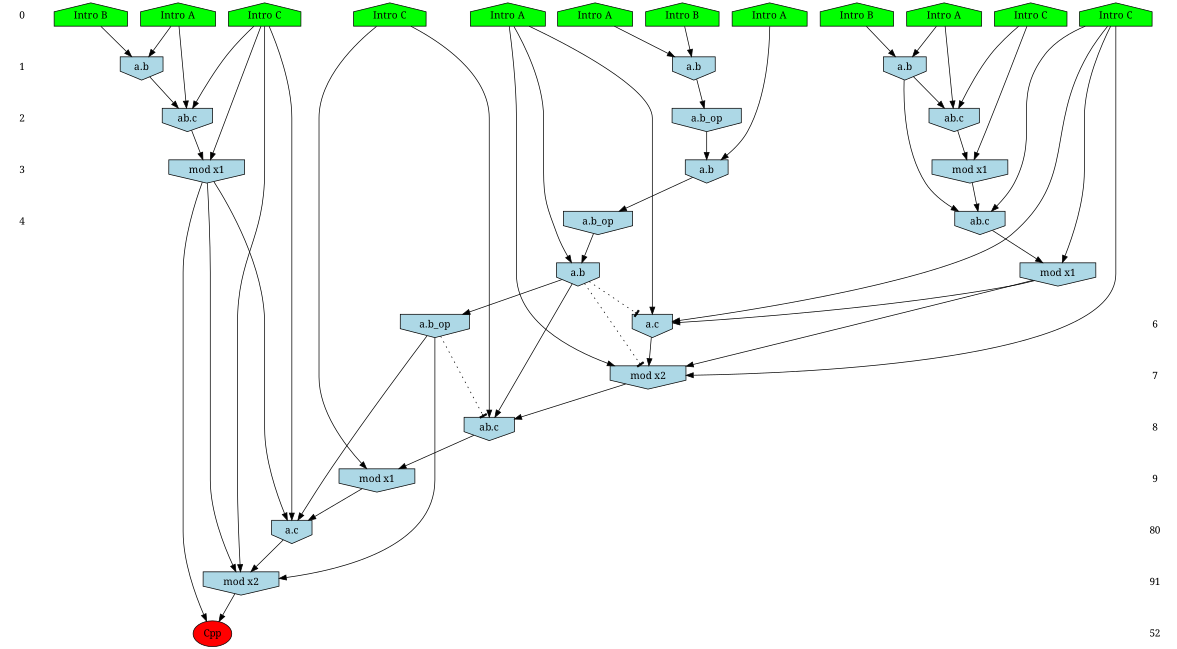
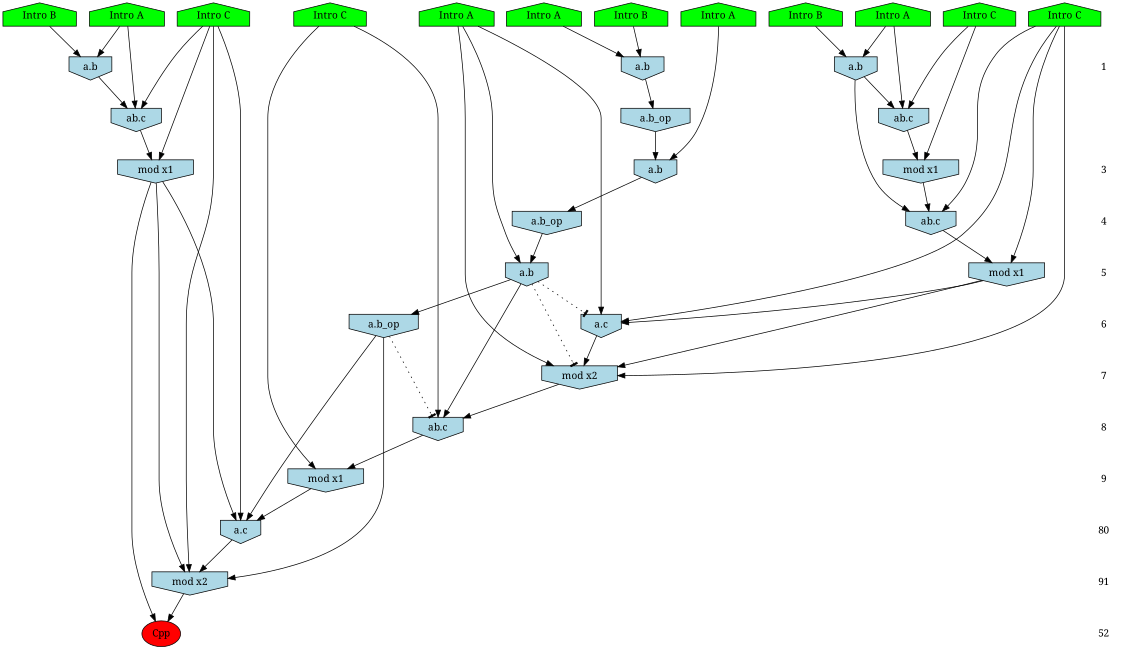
  digraph {
    fontname="Noto Serif"
    ranksep=.5
    node [fontname="Noto Serif" shape=invhouse fillcolor=lightblue style=filled]
    edge [fontname="Noto Serif"]
-   0 [shape=plaintext fillcolor="" style=""]
    n2 [fillcolor=green label="Intro B" shape=house]
    n3 [fillcolor=green label="Intro B" shape=house]
    n4 [fillcolor=green label="Intro A" shape=house]
    n5 [fillcolor=green label="Intro B" shape=house]
    n6 [fillcolor=green label="Intro A" shape=house]
    n7 [fillcolor=green label="Intro A" shape=house]
    n8 [fillcolor=green label="Intro A" shape=house]
    n9 [fillcolor=green label="Intro A" shape=house]
    n10 [fillcolor=green label="Intro C" shape=house]
    n11 [fillcolor=green label="Intro C" shape=house]
    n12 [fillcolor=green label="Intro C" shape=house]
    n13 [fillcolor=green label="Intro C" shape=house]
    1 [shape=plaintext fillcolor="" style=""]
    n15 [label="a.b"]
    n16 [label="a.b"]
    n17 [label="a.b"]
-   2 [shape=plaintext fillcolor="" style=""]
    n19 [label="a.b_op"]
    n20 [label="ab.c"]
    n21 [label="ab.c"]
    3 [shape=plaintext fillcolor="" style=""]
    n23 [label="a.b"]
    n24 [label="mod x1"]
    n25 [label="mod x1"]
    4 [shape=plaintext fillcolor="" style=""]
    n27 [label="a.b_op"]
    n28 [label="ab.c"]
+   5 [shape=plaintext fillcolor="" style=""]
    n30 [label="mod x1"]
    n31 [label="a.b"]
    6 [shape=plaintext fillcolor="" style=""]
    n33 [label="a.c"]
    n34 [label="a.b_op"]
    7 [shape=plaintext fillcolor="" style=""]
    n36 [label="mod x2"]
    8 [shape=plaintext fillcolor="" style=""]
    n38 [label="ab.c"]
    9 [shape=plaintext fillcolor="" style=""]
    n40 [label="mod x1"]
    n41 [label=80 shape=plaintext fillcolor="" style=""]
    n42 [label="a.c"]
    n43 [label=91 shape=plaintext fillcolor="" style=""]
    n44 [label="mod x2"]
    n45 [label=52 shape=plaintext fillcolor="" style=""]
    n46 [fillcolor=red label=Cpp shape=""]
    subgraph sub_1 {
      rank=same
-     0
      n2
      n3
      n4
      n5
      n6
      n7
      n8
      n9
      n10
      n11
      n12
      n13
    }
    subgraph sub_2 {
      rank=same
      1
      n15
      n16
      n17
    }
    subgraph sub_3 {
      rank=same
-     2
      n19
      n20
      n21
    }
    subgraph sub_4 {
      rank=same
      3
      n23
      n24
      n25
    }
    subgraph sub_5 {
      rank=same
      4
      n27
      n28
    }
    subgraph sub_6 {
      rank=same
+     5
      n30
      n31
    }
    subgraph sub_7 {
      rank=same
      6
      n33
      n34
    }
    subgraph sub_8 {
      rank=same
      7
      n36
    }
    subgraph sub_9 {
      rank=same
      8
      n38
    }
    subgraph sub_10 {
      rank=same
      9
      n40
    }
    subgraph sub_11 {
      rank=same
      n41
      n42
    }
    subgraph sub_12 {
      rank=same
      n43
      n44
    }
    subgraph sub_13 {
      rank=same
      n45
      n46
    }
-   0 -> 1 [style=invis]
    n2 -> n16
    n3 -> n17
    n4 -> n17
    n4 -> n20
    n5 -> n15
    n6 -> n31
    n6 -> n33
    n6 -> n36
    n7 -> n23
    n8 -> n15
    n9 -> n16
    n9 -> n21
    n10 -> n20
    n10 -> n24
    n11 -> n21
    n11 -> n25
    n11 -> n42
    n11 -> n44
    n12 -> n28
    n12 -> n30
    n12 -> n33
    n12 -> n36
    n13 -> n38
    n13 -> n40
-   1 -> 2 [style=invis]
    n15 -> n19
    n16 -> n21
    n17 -> n20
    n17 -> n28
-   2 -> 3 [style=invis]
    n19 -> n23
    n20 -> n24
    n21 -> n25
    3 -> 4 [style=invis]
    n23 -> n27
    n24 -> n28
    n25 -> n42
    n25 -> n44
    n25 -> n46
+   4 -> 5 [style=invis]
    n27 -> n31
    n28 -> n30
+   5 -> 6 [style=invis]
    n30 -> n33
    n30 -> n36
    n31 -> n33 [arrowhead=tee style=dotted]
    n31 -> n34
    n31 -> n36 [arrowhead=tee style=dotted]
    n31 -> n38
    6 -> 7 [style=invis]
    n33 -> n36
    n34 -> n38 [arrowhead=tee style=dotted]
    n34 -> n42
    n34 -> n44
    7 -> 8 [style=invis]
    n36 -> n38
    8 -> 9 [style=invis]
    n38 -> n40
    9 -> n41 [style=invis]
    n40 -> n42
    n41 -> n43 [style=invis]
    n42 -> n44
    n43 -> n45 [style=invis]
    n44 -> n46
  }
